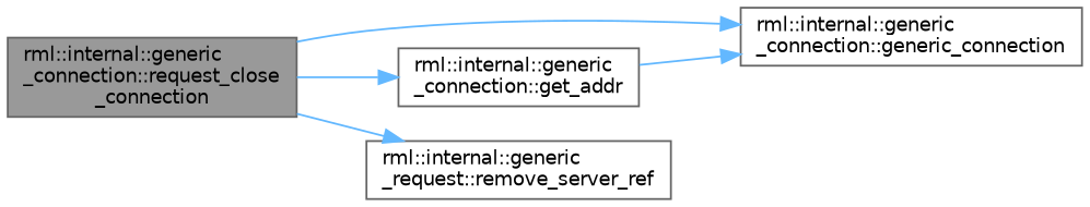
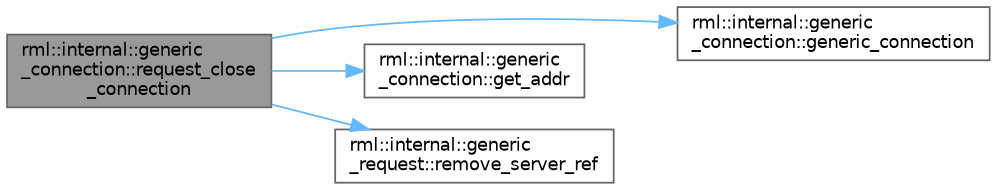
  digraph {
    rankdir=LR
    node [color=grey40 fillcolor=white fontname=Helvetica fontsize=10 shape=box style=filled]
    edge [color=steelblue1 fontname=Helvetica fontsize=10 labelfontname=Helvetica labelfontsize=10 style=solid]
    n1 [color=gray40 fillcolor=grey60 fontcolor=black height=0.2 label="rml::internal::generic\l_connection::request_close\l_connection" width=0.4]
    n2 [height=0.2 label="rml::internal::generic\l_connection::generic_connection" width=0.4]
    n3 [height=0.2 label="rml::internal::generic\l_connection::get_addr" width=0.4]
    n4 [height=0.2 label="rml::internal::generic\l_request::remove_server_ref" width=0.4]
    n1 -> n2
    n1 -> n3
    n1 -> n4
-   n3 -> n2
  }
